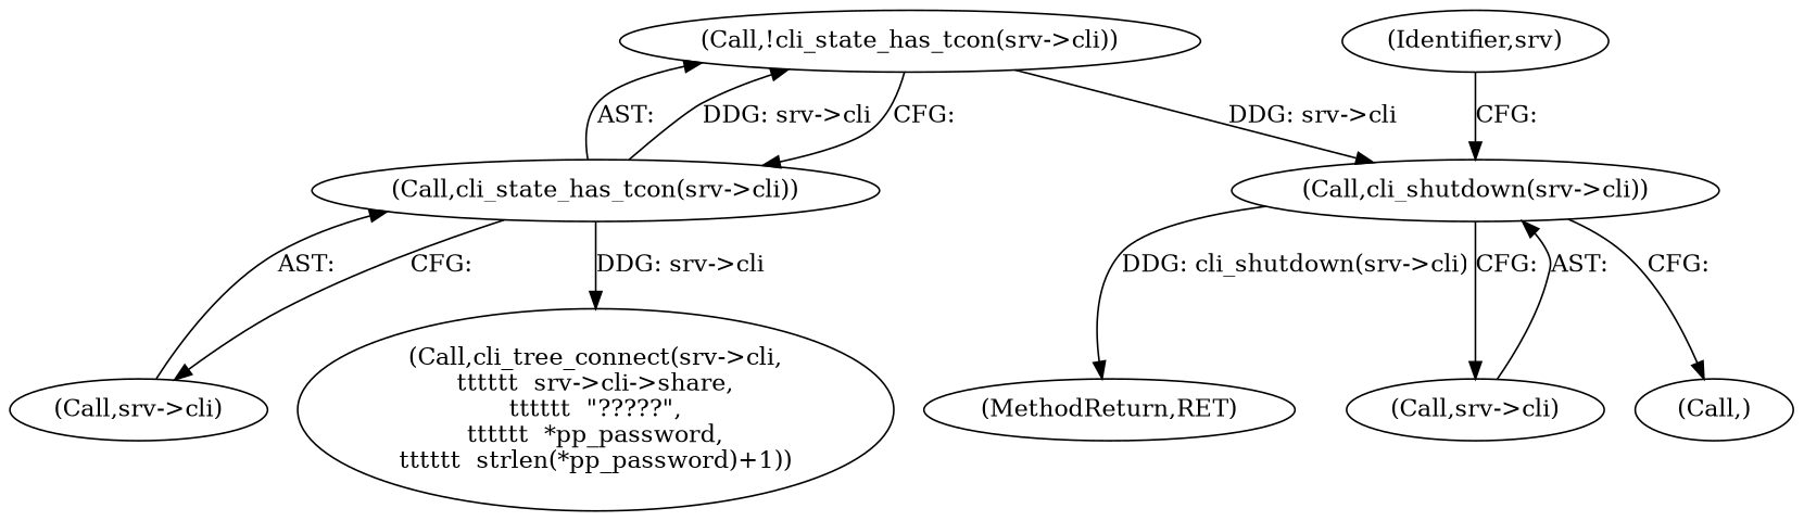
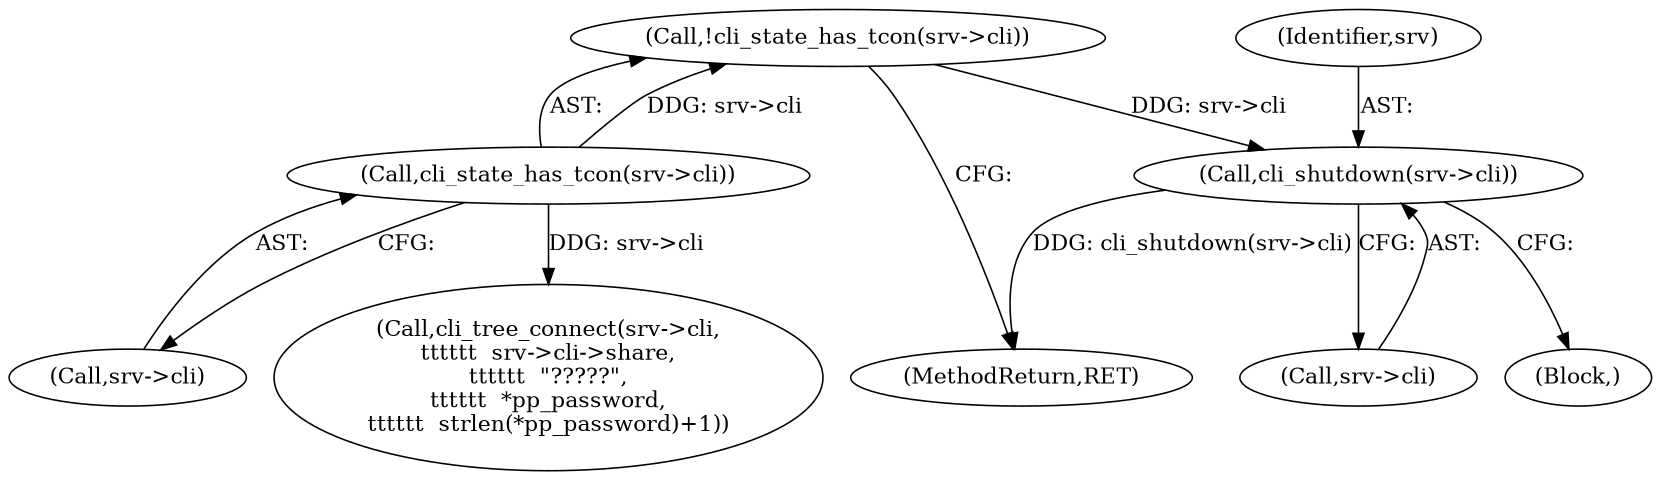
  digraph {
    n1 [label="(Call,cli_shutdown(srv->cli))"]
    n2 [label="(Call,srv->cli)"]
    n3 [label="(MethodReturn,RET)"]
-   n4 [label="(Call,)"]
+   n4 [label="(Block,)"]
    n5 [label="(Call,cli_state_has_tcon(srv->cli))"]
    n6 [label="(Call,!cli_state_has_tcon(srv->cli))"]
    n7 [label="(Call,cli_tree_connect(srv->cli,\n\t\t\t\t\t\t  srv->cli->share,\n\t\t\t\t\t\t  \"?????\",\n\t\t\t\t\t\t  *pp_password,\n\t\t\t\t\t\t  strlen(*pp_password)+1))"]
    n8 [label="(Call,srv->cli)"]
    n9 [label="(Identifier,srv)"]
    n1 -> n2 [label="CFG: "]
    n1 -> n3 [label="DDG: cli_shutdown(srv->cli)"]
    n1 -> n4 [label="CFG: "]
    n2 -> n1 [label="AST: "]
    n5 -> n6 [label="AST: "]
    n5 -> n6 [label="DDG: srv->cli"]
    n5 -> n7 [label="DDG: srv->cli"]
    n5 -> n8 [label="CFG: "]
    n6 -> n1 [label="DDG: srv->cli"]
-   n6 -> n5 [label="CFG: "]
+   n6 -> n3 [label="CFG: "]
    n8 -> n5 [label="AST: "]
-   n9 -> n1 [label="CFG: "]
+   n9 -> n1 [label="AST: "]
  }
